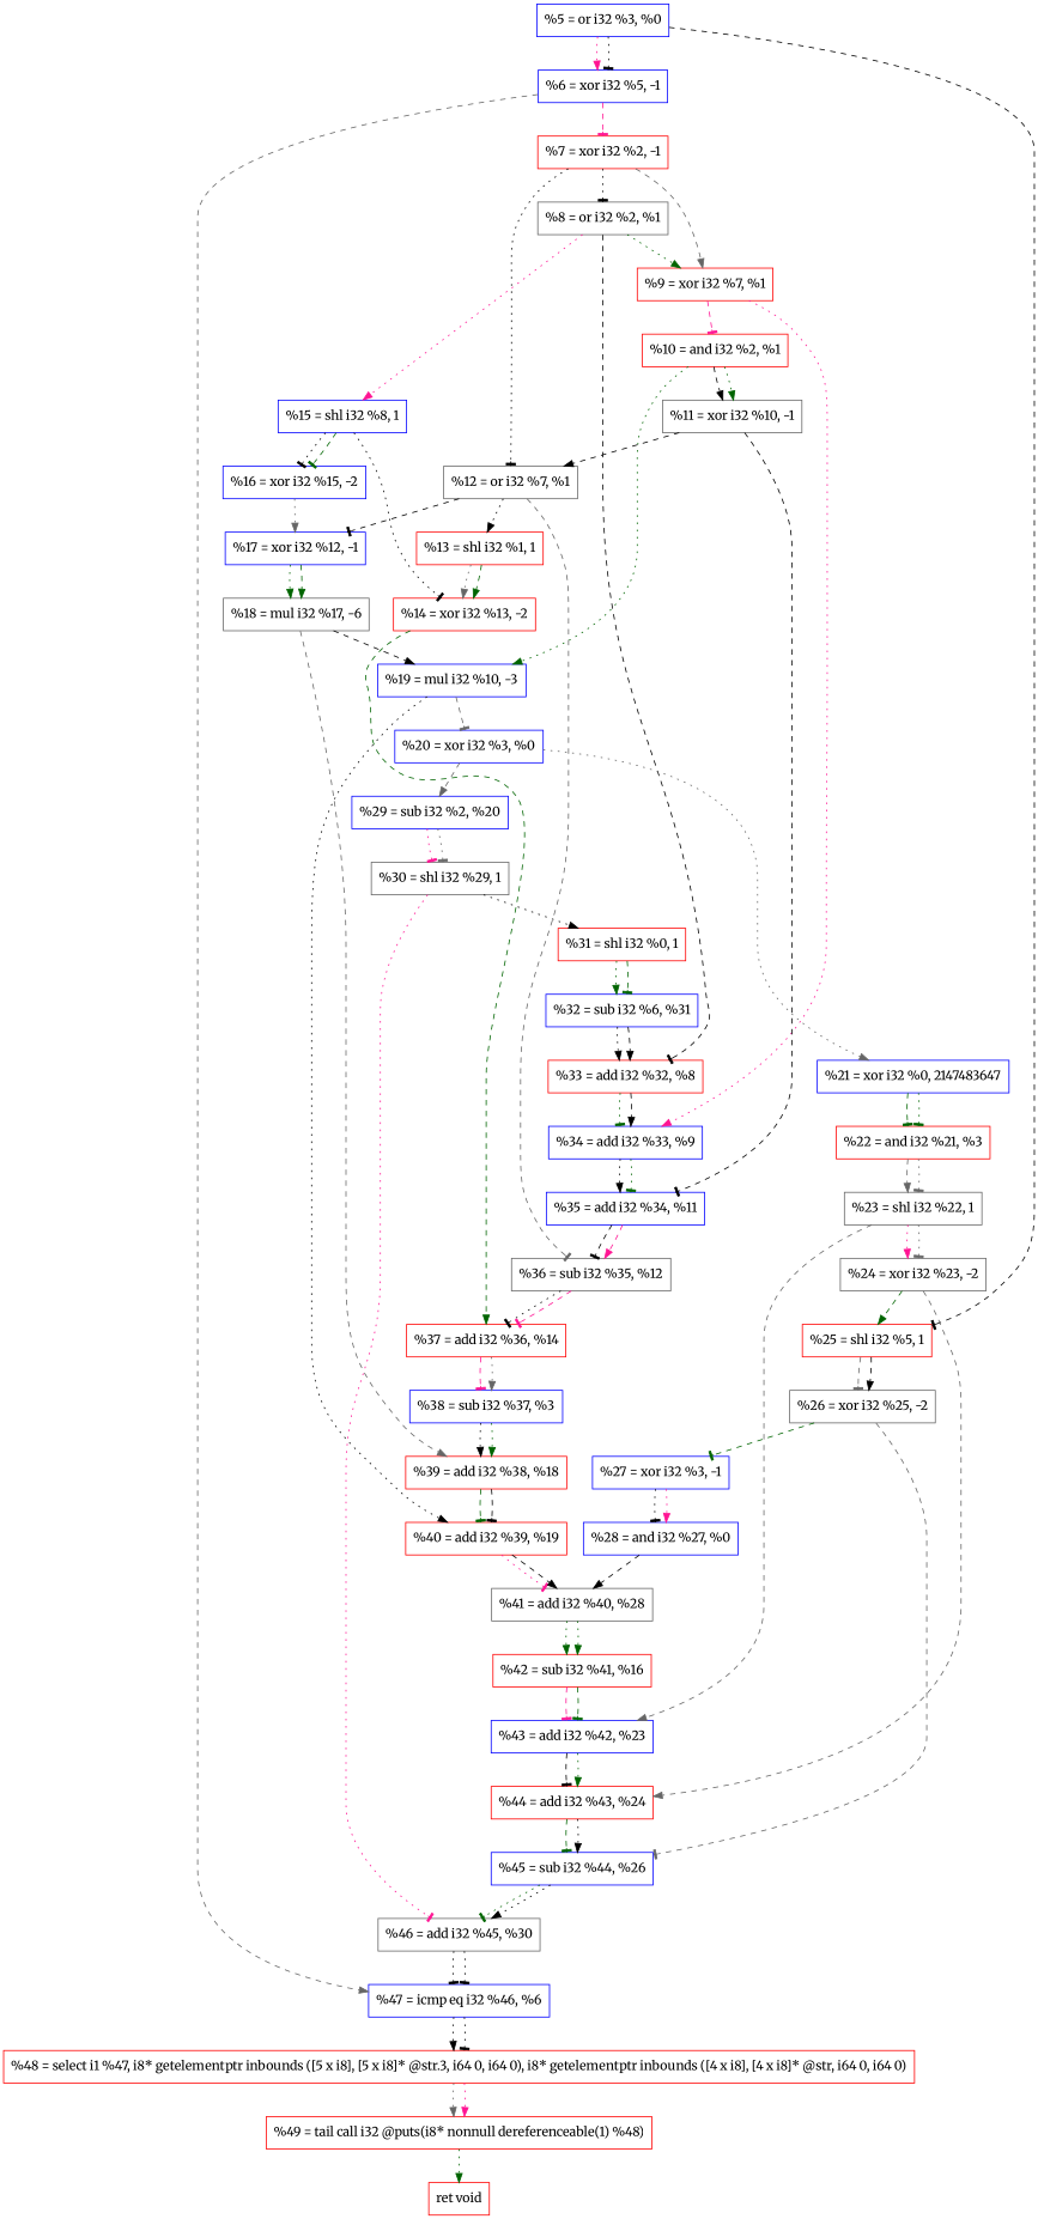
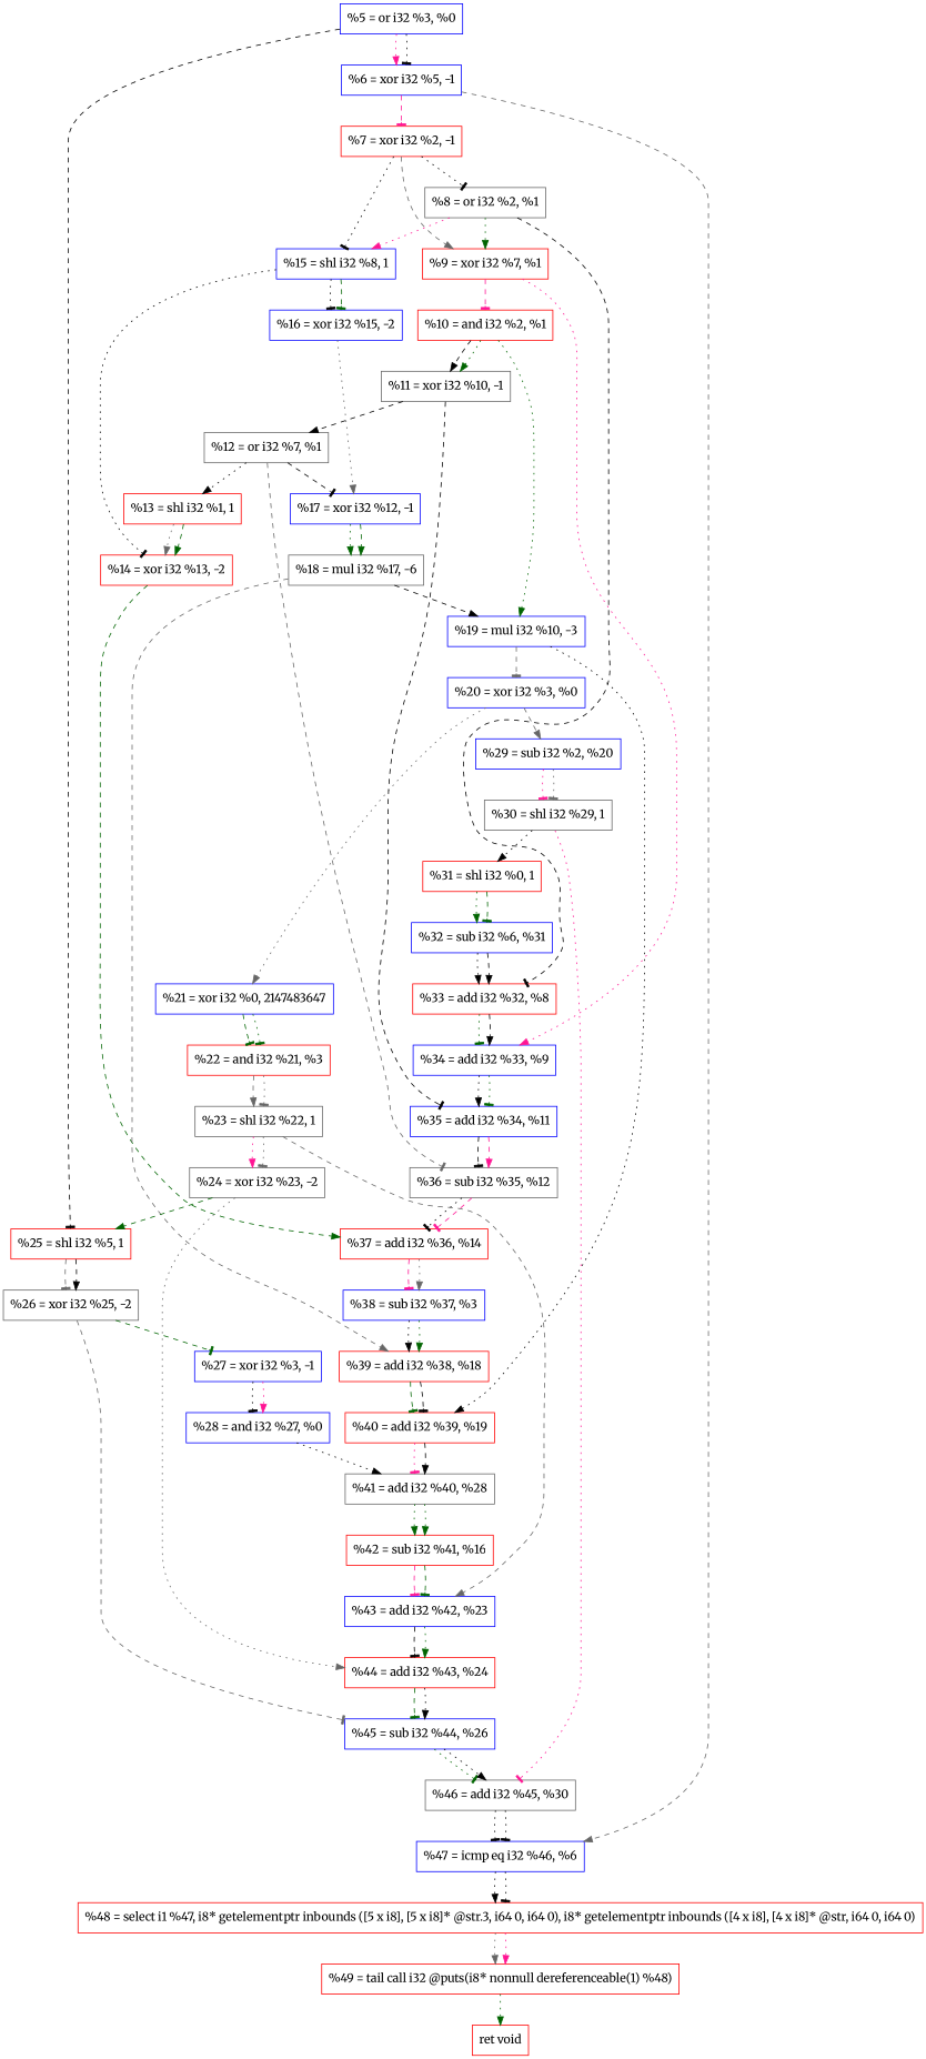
  digraph {
    fontname=Merriweather
    node [color=blue fontname=Merriweather shape=record]
    edge [arrowhead=normal color=black fontname=Merriweather style=dotted]
    n1 [label="  %5 = or i32 %3, %0"]
    n2 [label="  %6 = xor i32 %5, -1"]
    n3 [color=red label="  %25 = shl i32 %5, 1"]
    n4 [color=red label="  %7 = xor i32 %2, -1"]
    n5 [label="  %47 = icmp eq i32 %46, %6"]
    n6 [color=gray40 label="  %26 = xor i32 %25, -2"]
    n7 [color=gray40 label="  %8 = or i32 %2, %1"]
    n8 [color=red label="  %9 = xor i32 %7, %1"]
    n9 [color=gray40 label="  %12 = or i32 %7, %1"]
    n10 [color=red label="  %48 = select i1 %47, i8* getelementptr inbounds ([5 x i8], [5 x i8]* @str.3, i64 0, i64 0), i8* getelementptr inbounds ([4 x i8], [4 x i8]* @str, i64 0, i64 0)"]
    n11 [label="  %15 = shl i32 %8, 1"]
    n12 [color=red label="  %33 = add i32 %32, %8"]
    n13 [color=red label="  %10 = and i32 %2, %1"]
    n14 [label="  %34 = add i32 %33, %9"]
    n15 [color=red label="  %13 = shl i32 %1, 1"]
    n16 [label="  %17 = xor i32 %12, -1"]
    n17 [color=gray40 label="  %36 = sub i32 %35, %12"]
    n18 [color=red label="  %14 = xor i32 %13, -2"]
    n19 [label="  %16 = xor i32 %15, -2"]
    n20 [color=gray40 label="  %11 = xor i32 %10, -1"]
    n21 [label="  %19 = mul i32 %10, -3"]
    n22 [label="  %35 = add i32 %34, %11"]
    n23 [label="  %20 = xor i32 %3, %0"]
    n24 [color=red label="  %40 = add i32 %39, %19"]
    n25 [color=gray40 label="  %18 = mul i32 %17, -6"]
    n26 [color=red label="  %37 = add i32 %36, %14"]
    n27 [label="  %38 = sub i32 %37, %3"]
    n28 [color=red label="  %42 = sub i32 %41, %16"]
    n29 [label="  %43 = add i32 %42, %23"]
    n30 [color=red label="  %39 = add i32 %38, %18"]
    n31 [label="  %21 = xor i32 %0, 2147483647"]
    n32 [label="  %29 = sub i32 %2, %20"]
    n33 [color=gray40 label="  %41 = add i32 %40, %28"]
    n34 [color=red label="  %22 = and i32 %21, %3"]
    n35 [color=gray40 label="  %30 = shl i32 %29, 1"]
    n36 [color=gray40 label="  %23 = shl i32 %22, 1"]
    n37 [color=gray40 label="  %24 = xor i32 %23, -2"]
    n38 [color=red label="  %44 = add i32 %43, %24"]
    n39 [label="  %45 = sub i32 %44, %26"]
    n40 [label="  %27 = xor i32 %3, -1"]
    n41 [label="  %28 = and i32 %27, %0"]
    n42 [color=gray40 label="  %46 = add i32 %45, %30"]
    n43 [color=red label="  %31 = shl i32 %0, 1"]
    n44 [label="%32 = sub i32 %6, %31"]
    n45 [color=red label="  %49 = tail call i32 @puts(i8* nonnull dereferenceable(1) %48)"]
    n46 [color=red label="  ret void"]
    n1 -> n2 [color=deeppink]
    n1 -> n2 [arrowhead=tee]
    n1 -> n3 [arrowhead=tee style=dashed]
    n2 -> n4 [arrowhead=tee color=deeppink style=dashed]
    n2 -> n5 [color=gray40 style=dashed]
    n3 -> n6 [arrowhead=tee color=gray40 style=dashed]
    n3 -> n6 [style=dashed]
    n4 -> n7 [arrowhead=tee]
    n4 -> n8 [color=gray40 style=dashed]
-   n4 -> n9 [arrowhead=tee]
+   n4 -> n11 [arrowhead=tee]
    n5 -> n10
    n5 -> n10 [arrowhead=tee]
    n6 -> n39 [arrowhead=tee color=gray40 style=dashed]
    n6 -> n40 [arrowhead=tee color=darkgreen style=dashed]
    n7 -> n8 [color=darkgreen]
    n7 -> n11 [color=deeppink]
    n7 -> n12 [arrowhead=tee style=dashed]
    n8 -> n13 [arrowhead=tee color=deeppink style=dashed]
    n8 -> n14 [color=deeppink]
    n9 -> n15
    n9 -> n16 [arrowhead=tee style=dashed]
    n9 -> n17 [arrowhead=tee color=gray40 style=dashed]
    n10 -> n45 [color=gray40]
    n10 -> n45 [color=deeppink]
    n11 -> n18 [arrowhead=tee]
    n11 -> n19 [arrowhead=tee]
    n11 -> n19 [arrowhead=tee color=darkgreen style=dashed]
    n12 -> n14 [arrowhead=tee color=darkgreen]
    n12 -> n14 [style=dashed]
    n13 -> n20 [style=dashed]
    n13 -> n20 [color=darkgreen]
    n13 -> n21 [color=darkgreen]
    n14 -> n22
    n14 -> n22 [arrowhead=tee color=darkgreen]
    n15 -> n18 [color=gray40]
    n15 -> n18 [color=darkgreen style=dashed]
    n16 -> n25 [color=darkgreen]
    n16 -> n25 [color=darkgreen style=dashed]
    n17 -> n26 [arrowhead=tee]
    n17 -> n26 [arrowhead=tee color=deeppink style=dashed]
    n18 -> n26 [color=darkgreen style=dashed]
    n19 -> n16 [color=gray40]
    n20 -> n9 [style=dashed]
    n20 -> n22 [arrowhead=tee style=dashed]
    n21 -> n23 [arrowhead=tee color=gray40 style=dashed]
    n21 -> n24
    n22 -> n17 [arrowhead=tee style=dashed]
    n22 -> n17 [color=deeppink style=dashed]
    n23 -> n31 [color=gray40]
    n23 -> n32 [color=gray40 style=dashed]
    n24 -> n33 [arrowhead=tee color=deeppink]
    n24 -> n33 [style=dashed]
    n25 -> n21 [style=dashed]
    n25 -> n30 [color=gray40 style=dashed]
    n26 -> n27 [arrowhead=tee color=deeppink style=dashed]
    n26 -> n27 [color=gray40]
    n27 -> n30
    n27 -> n30 [color=darkgreen]
    n28 -> n29 [arrowhead=tee color=deeppink style=dashed]
    n28 -> n29 [arrowhead=tee color=darkgreen style=dashed]
    n29 -> n38 [arrowhead=tee style=dashed]
    n29 -> n38 [color=darkgreen]
    n30 -> n24 [arrowhead=tee color=darkgreen style=dashed]
    n30 -> n24 [arrowhead=tee style=dashed]
    n31 -> n34 [arrowhead=tee color=darkgreen style=dashed]
    n31 -> n34 [arrowhead=tee color=darkgreen]
    n32 -> n35 [arrowhead=tee color=deeppink]
    n32 -> n35 [arrowhead=tee color=gray40]
    n33 -> n28 [color=darkgreen]
    n33 -> n28 [color=darkgreen]
    n34 -> n36 [color=gray40 style=dashed]
    n34 -> n36 [arrowhead=tee color=gray40]
    n35 -> n42 [arrowhead=tee color=deeppink]
    n35 -> n43
    n36 -> n29 [color=gray40 style=dashed]
    n36 -> n37 [color=deeppink]
    n36 -> n37 [arrowhead=tee color=gray40]
    n37 -> n3 [color=darkgreen style=dashed]
-   n37 -> n38 [color=gray40 style=dashed]
+   n37 -> n38 [color=gray40]
    n38 -> n39 [arrowhead=tee color=darkgreen style=dashed]
    n38 -> n39
    n39 -> n42 [arrowhead=tee color=darkgreen]
    n39 -> n42
    n40 -> n41 [arrowhead=tee]
    n40 -> n41 [color=deeppink]
-   n41 -> n33 [style=dashed]
+   n41 -> n33
    n42 -> n5 [arrowhead=tee]
    n42 -> n5 [arrowhead=tee]
    n43 -> n44 [color=darkgreen]
    n43 -> n44 [arrowhead=tee color=darkgreen style=dashed]
    n44 -> n12
    n44 -> n12 [style=dashed]
    n45 -> n46 [color=darkgreen]
  }
